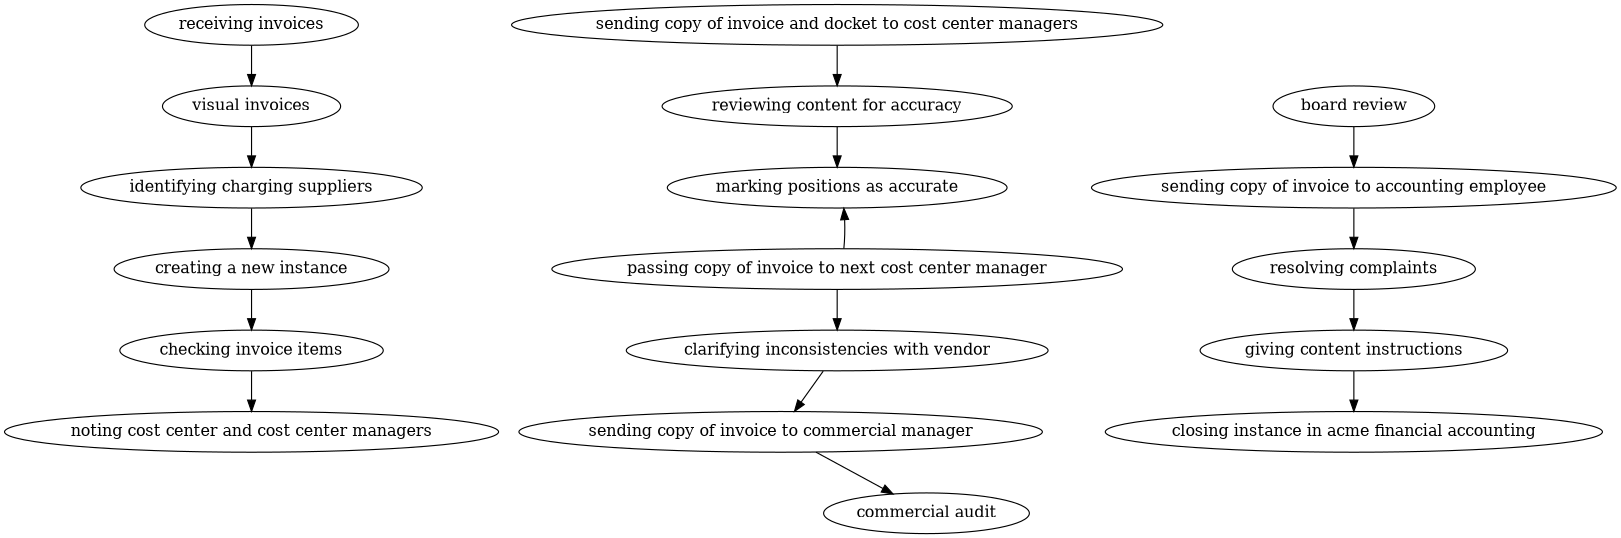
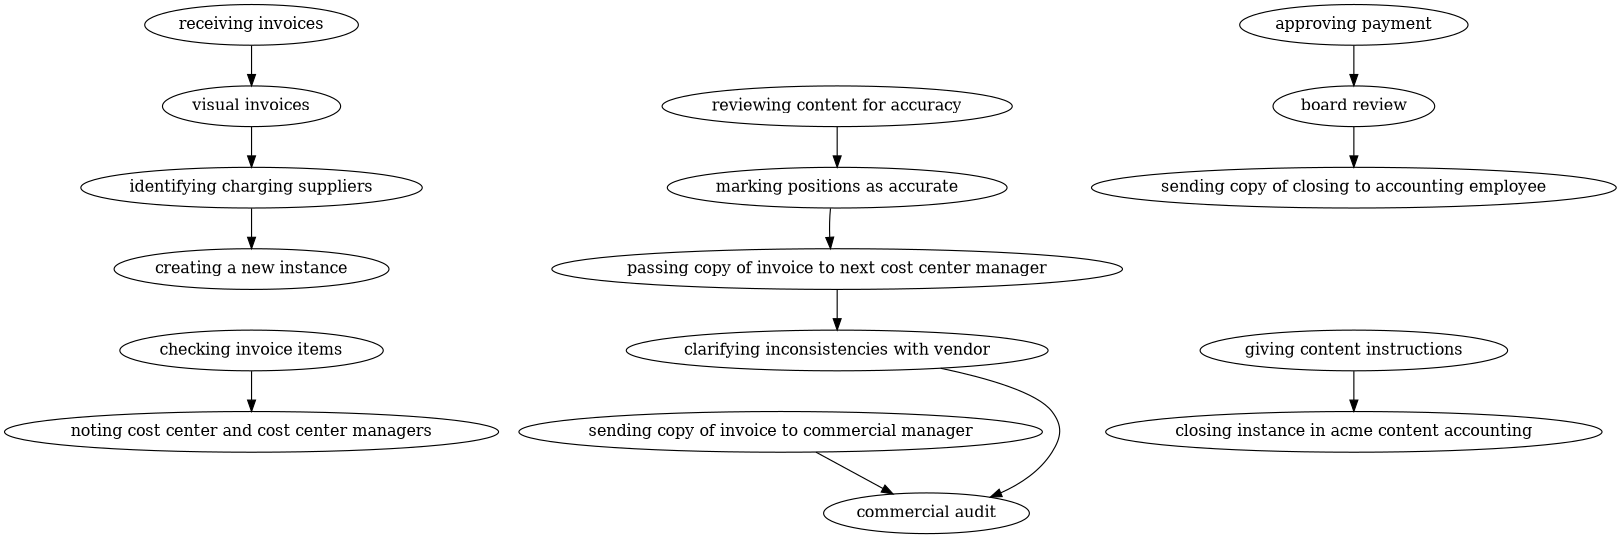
  strict digraph {
    edge [attrs="{'type': 'flow', 'label': 'flow'}"]
    "receiving invoices" [attrs="{'type': 'Activity', 'label': 'receiving invoices'}"]
    n2 [attrs="{'type': 'Activity', 'label': 'visual inspection'}" label="visual invoices"]
    "identifying charging suppliers" [attrs="{'type': 'Activity', 'label': 'identifying charging suppliers'}"]
    "creating a new instance" [attrs="{'type': 'Activity', 'label': 'creating a new instance'}"]
    "checking invoice items" [attrs="{'type': 'Activity', 'label': 'checking invoice items'}"]
    "noting cost center and cost center managers" [attrs="{'type': 'Activity', 'label': 'noting cost center and cost center managers'}"]
-   "sending copy of invoice and docket to cost center managers" [attrs="{'type': 'Activity', 'label': 'sending copy of invoice and docket to cost center managers'}"]
    "reviewing content for accuracy" [attrs="{'type': 'Activity', 'label': 'reviewing content for accuracy'}"]
    "marking positions as accurate" [attrs="{'type': 'Activity', 'label': 'marking positions as accurate'}"]
    "passing copy of invoice to next cost center manager" [attrs="{'type': 'Activity', 'label': 'passing copy of invoice to next cost center manager'}"]
    "clarifying inconsistencies with vendor" [attrs="{'type': 'Activity', 'label': 'clarifying inconsistencies with vendor'}"]
    "sending copy of invoice to commercial manager" [attrs="{'type': 'Activity', 'label': 'sending copy of invoice to commercial manager'}"]
    "commercial audit" [attrs="{'type': 'Activity', 'label': 'commercial audit'}"]
+   "approving payment" [attrs="{'type': 'Activity', 'label': 'approving payment'}"]
    "board review" [attrs="{'type': 'Activity', 'label': 'board review'}"]
-   "sending copy of invoice to accounting employee" [attrs="{'type': 'Activity', 'label': 'sending copy of invoice to accounting employee'}"]
-   "resolving complaints" [attrs="{'type': 'Activity', 'label': 'resolving complaints'}"]
+   "sending copy of invoice to accounting employee" [attrs="{'type': 'Activity', 'label': 'sending copy of invoice to accounting employee'}" label="sending copy of closing to accounting employee"]
    n18 [attrs="{'type': 'Activity', 'label': 'giving payment instructions'}" label="giving content instructions"]
-   "closing instance in acme financial accounting" [attrs="{'type': 'Activity', 'label': 'closing instance in acme financial accounting'}"]
+   "closing instance in acme financial accounting" [attrs="{'type': 'Activity', 'label': 'closing instance in acme financial accounting'}" label="closing instance in acme content accounting"]
    "receiving invoices" -> n2
    n2 -> "identifying charging suppliers"
    "identifying charging suppliers" -> "creating a new instance"
-   "creating a new instance" -> "checking invoice items"
    "checking invoice items" -> "noting cost center and cost center managers"
-   "sending copy of invoice and docket to cost center managers" -> "reviewing content for accuracy"
    "reviewing content for accuracy" -> "marking positions as accurate"
-   "passing copy of invoice to next cost center manager" -> "marking positions as accurate"
+   "marking positions as accurate" -> "passing copy of invoice to next cost center manager"
    "passing copy of invoice to next cost center manager" -> "clarifying inconsistencies with vendor"
-   "clarifying inconsistencies with vendor" -> "sending copy of invoice to commercial manager"
+   "clarifying inconsistencies with vendor" -> "commercial audit"
    "sending copy of invoice to commercial manager" -> "commercial audit"
+   "approving payment" -> "board review"
    "board review" -> "sending copy of invoice to accounting employee"
-   "sending copy of invoice to accounting employee" -> "resolving complaints"
-   "resolving complaints" -> n18
    n18 -> "closing instance in acme financial accounting"
  }
